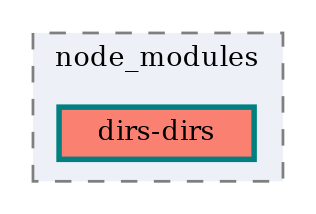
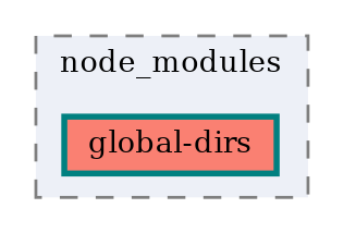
  digraph {
    compound=true
    fontname="DejaVu Serif"
-   n1 [color=teal fillcolor=salmon fontname="DejaVu Serif" fontsize=10 height=0.2 label="dirs-dirs" shape=box style="filled,bold" width=0.4]
+   n1 [color=teal fillcolor=salmon fontname="DejaVu Serif" fontsize=10 height=0.2 label="global-dirs" shape=box style="filled,bold" width=0.4]
    subgraph cluster_1 {
      bgcolor="#edf0f7"
      fontsize=10
      label=node_modules
      pencolor=grey50
      style="filled,dashed"
      n1
    }
  }
